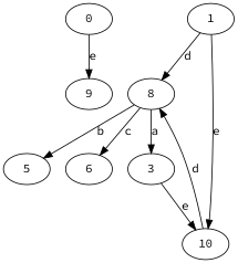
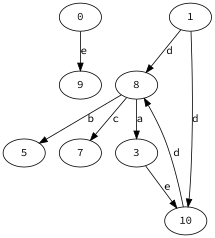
  strict digraph {
    fontname="Source Code Pro"
    node [fontname="Source Code Pro"]
    edge [fontname="Source Code Pro"]
    0
    9
    8
    5
-   6
+   6 [label=7]
    3
    10
    1
    0 -> 9 [label=e]
    8 -> 5 [label=b]
    8 -> 6 [label=c]
    8 -> 3 [label=a]
    3 -> 10 [label=e]
    10 -> 8 [label=d]
    1 -> 8 [label=d]
-   1 -> 10 [label=e]
+   1 -> 10 [label=d]
  }
